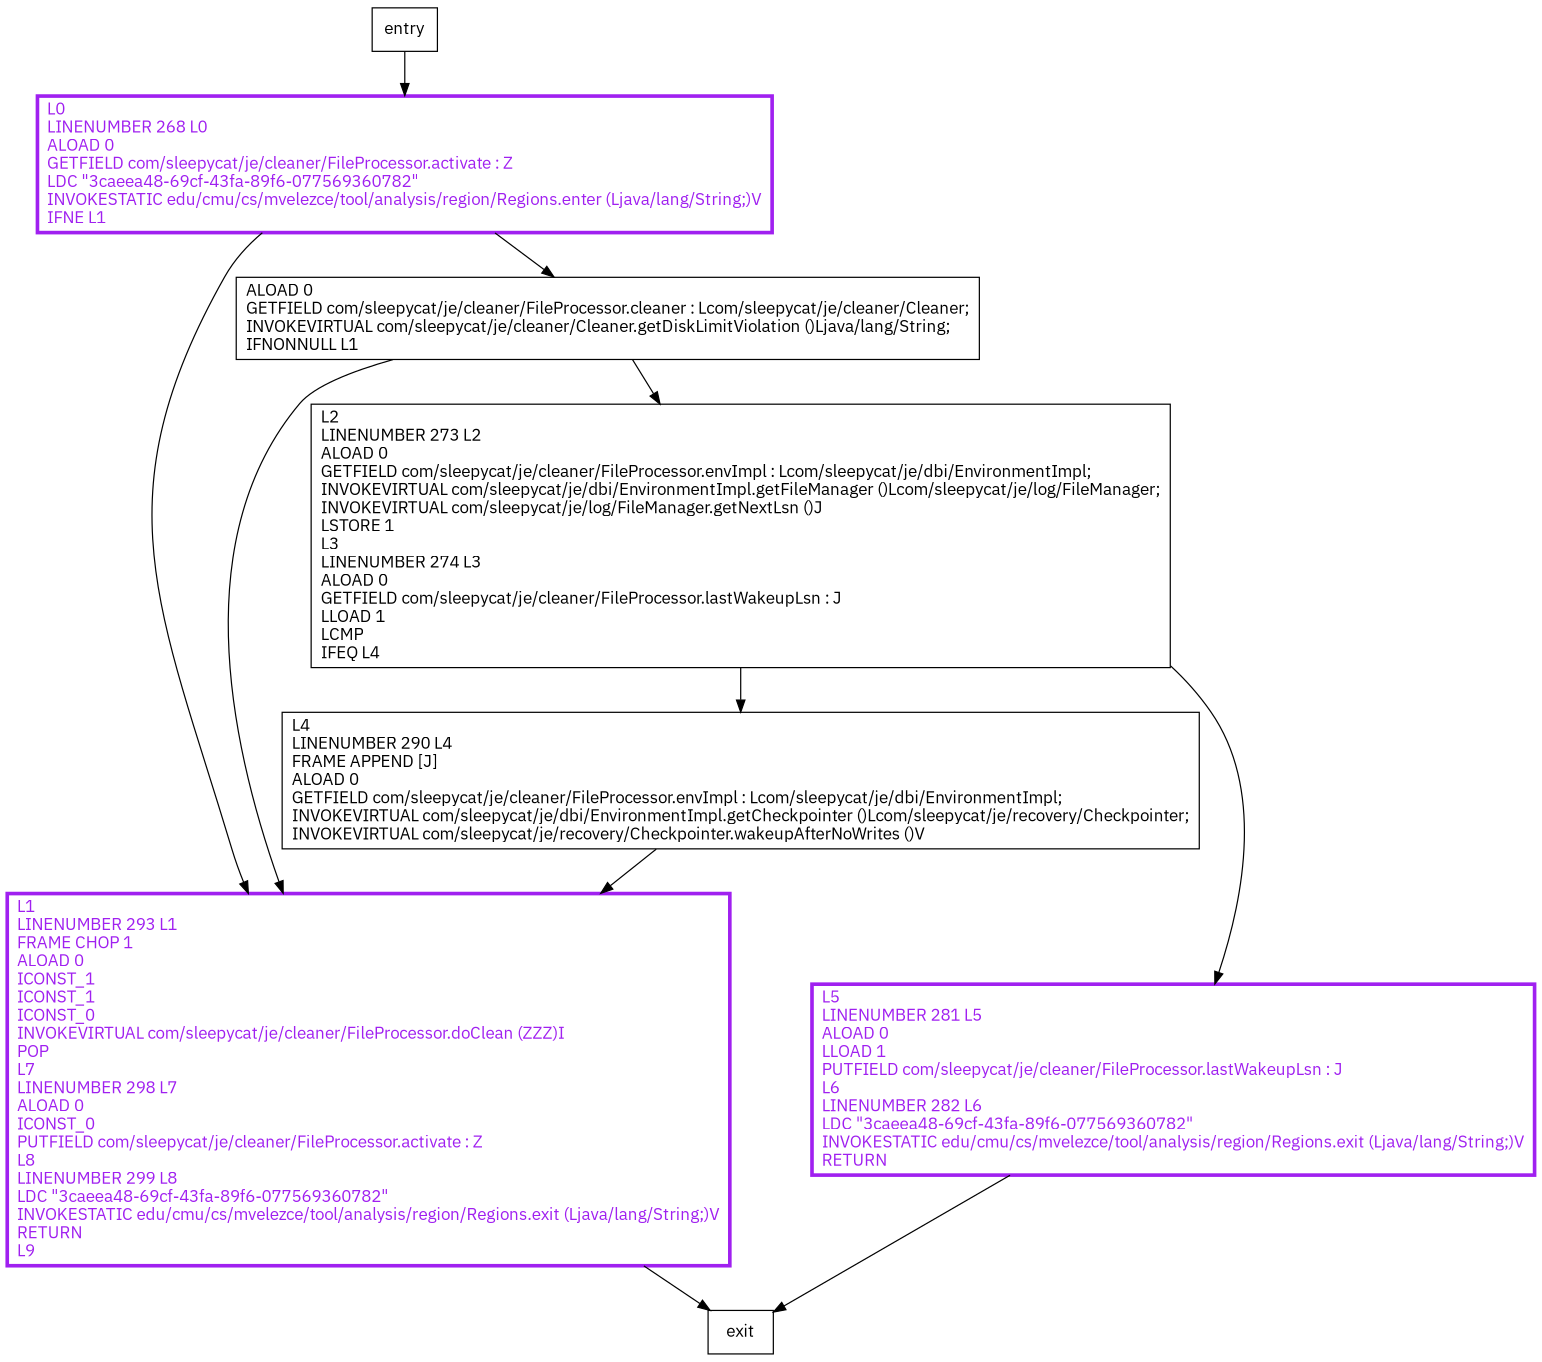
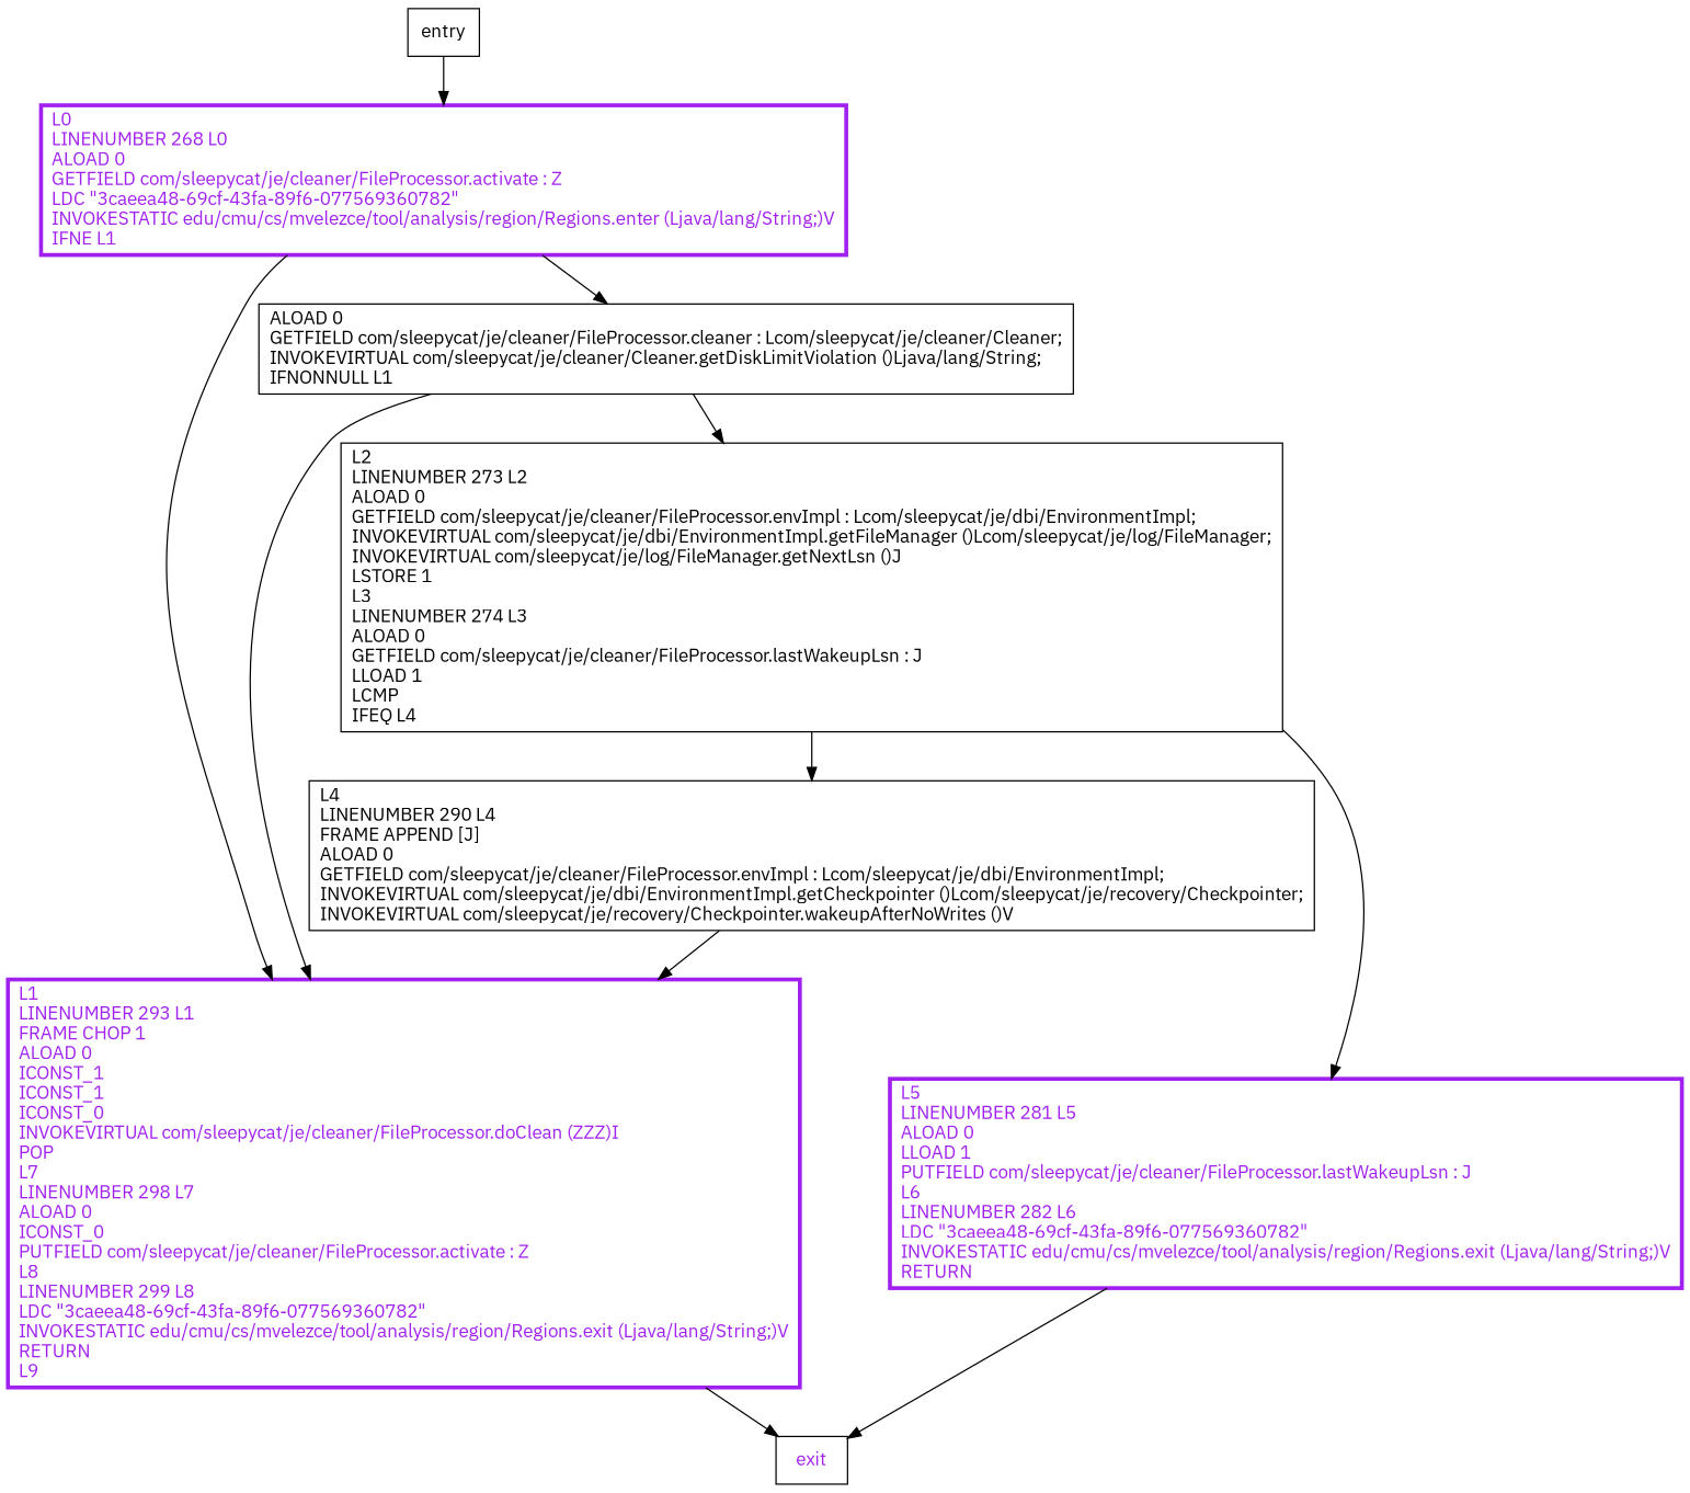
  digraph {
    fontname="IBM Plex Sans"
    node [shape=record fontname="IBM Plex Sans"]
    edge [fontname="IBM Plex Sans"]
    n1 [label="L2\lLINENUMBER 273 L2\lALOAD 0\lGETFIELD com/sleepycat/je/cleaner/FileProcessor.envImpl : Lcom/sleepycat/je/dbi/EnvironmentImpl;\lINVOKEVIRTUAL com/sleepycat/je/dbi/EnvironmentImpl.getFileManager ()Lcom/sleepycat/je/log/FileManager;\lINVOKEVIRTUAL com/sleepycat/je/log/FileManager.getNextLsn ()J\lLSTORE 1\lL3\lLINENUMBER 274 L3\lALOAD 0\lGETFIELD com/sleepycat/je/cleaner/FileProcessor.lastWakeupLsn : J\lLLOAD 1\lLCMP\lIFEQ L4\l"]
    n2 [label="L4\lLINENUMBER 290 L4\lFRAME APPEND [J]\lALOAD 0\lGETFIELD com/sleepycat/je/cleaner/FileProcessor.envImpl : Lcom/sleepycat/je/dbi/EnvironmentImpl;\lINVOKEVIRTUAL com/sleepycat/je/dbi/EnvironmentImpl.getCheckpointer ()Lcom/sleepycat/je/recovery/Checkpointer;\lINVOKEVIRTUAL com/sleepycat/je/recovery/Checkpointer.wakeupAfterNoWrites ()V\l"]
    n3 [color=purple fontcolor=purple label="L5\lLINENUMBER 281 L5\lALOAD 0\lLLOAD 1\lPUTFIELD com/sleepycat/je/cleaner/FileProcessor.lastWakeupLsn : J\lL6\lLINENUMBER 282 L6\lLDC \"3caeea48-69cf-43fa-89f6-077569360782\"\lINVOKESTATIC edu/cmu/cs/mvelezce/tool/analysis/region/Regions.exit (Ljava/lang/String;)V\lRETURN\l" penwidth=3]
    n4 [color=purple fontcolor=purple label="L1\lLINENUMBER 293 L1\lFRAME CHOP 1\lALOAD 0\lICONST_1\lICONST_1\lICONST_0\lINVOKEVIRTUAL com/sleepycat/je/cleaner/FileProcessor.doClean (ZZZ)I\lPOP\lL7\lLINENUMBER 298 L7\lALOAD 0\lICONST_0\lPUTFIELD com/sleepycat/je/cleaner/FileProcessor.activate : Z\lL8\lLINENUMBER 299 L8\lLDC \"3caeea48-69cf-43fa-89f6-077569360782\"\lINVOKESTATIC edu/cmu/cs/mvelezce/tool/analysis/region/Regions.exit (Ljava/lang/String;)V\lRETURN\lL9\l" penwidth=3]
-   exit
+   exit [fontcolor=purple]
    n6 [label="ALOAD 0\lGETFIELD com/sleepycat/je/cleaner/FileProcessor.cleaner : Lcom/sleepycat/je/cleaner/Cleaner;\lINVOKEVIRTUAL com/sleepycat/je/cleaner/Cleaner.getDiskLimitViolation ()Ljava/lang/String;\lIFNONNULL L1\l"]
    n7 [color=purple fontcolor=purple label="L0\lLINENUMBER 268 L0\lALOAD 0\lGETFIELD com/sleepycat/je/cleaner/FileProcessor.activate : Z\lLDC \"3caeea48-69cf-43fa-89f6-077569360782\"\lINVOKESTATIC edu/cmu/cs/mvelezce/tool/analysis/region/Regions.enter (Ljava/lang/String;)V\lIFNE L1\l" penwidth=3]
    entry
    n1 -> n2
    n1 -> n3
    n2 -> n4
    n3 -> exit
    n4 -> exit
    n6 -> n1
    n6 -> n4
    n7 -> n4
    n7 -> n6
    entry -> n7
  }
